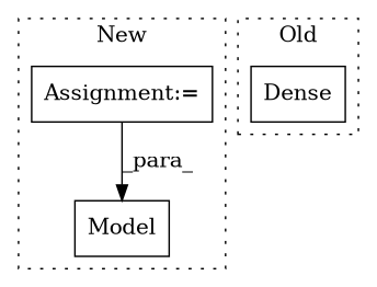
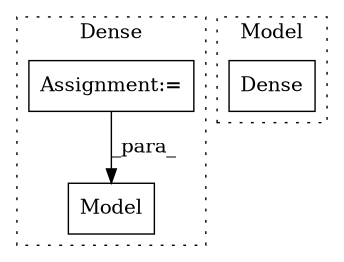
  digraph {
    node [a=32 l="6,1" shape=box]
    n1 [label=Model s="1628,1671"]
    n2 [a=7 l=1 label="Assignment:=" s=1236]
    n3 [label=Dense s="1094,1107"]
    subgraph cluster_1 {
-     label=New
+     label=Dense
      style=dotted
      n1
      n2
    }
    subgraph cluster_2 {
-     label=Old
+     label=Model
      style=dotted
      n3
    }
    n2 -> n1 [label=_para_]
  }
